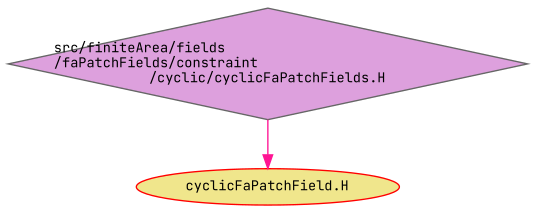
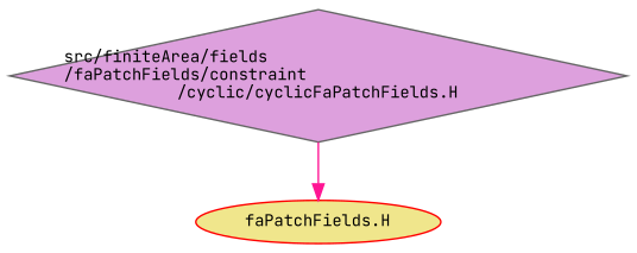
  digraph {
    fontname="JetBrains Mono"
    node [fontname="JetBrains Mono" fontsize=10 style=filled]
    n1 [color=gray40 fillcolor=plum fontcolor=black height=0.2 label="src/finiteArea/fields\l/faPatchFields/constraint\l/cyclic/cyclicFaPatchFields.H" shape=diamond width=0.4]
-   n2 [color=red fillcolor=khaki height=0.2 label="cyclicFaPatchField.H" shape=ellipse width=0.4]
+   n2 [color=red fillcolor=khaki height=0.2 label="faPatchFields.H" shape=ellipse width=0.4]
    n1 -> n2 [color=deeppink fontname="JetBrains Mono" fontsize=10 labelfontname=Helvetica labelfontsize=10 style=solid]
  }
